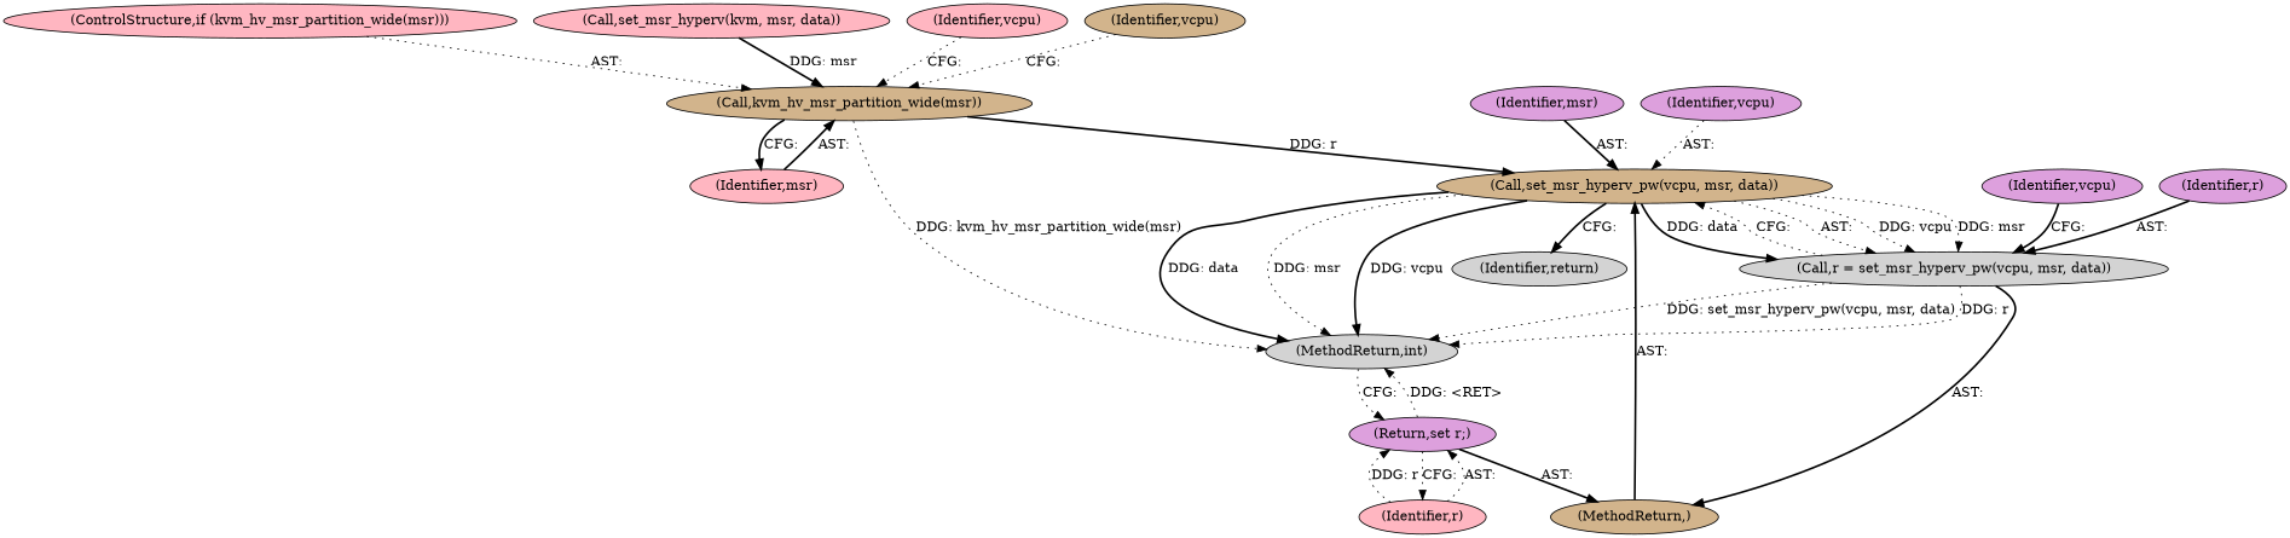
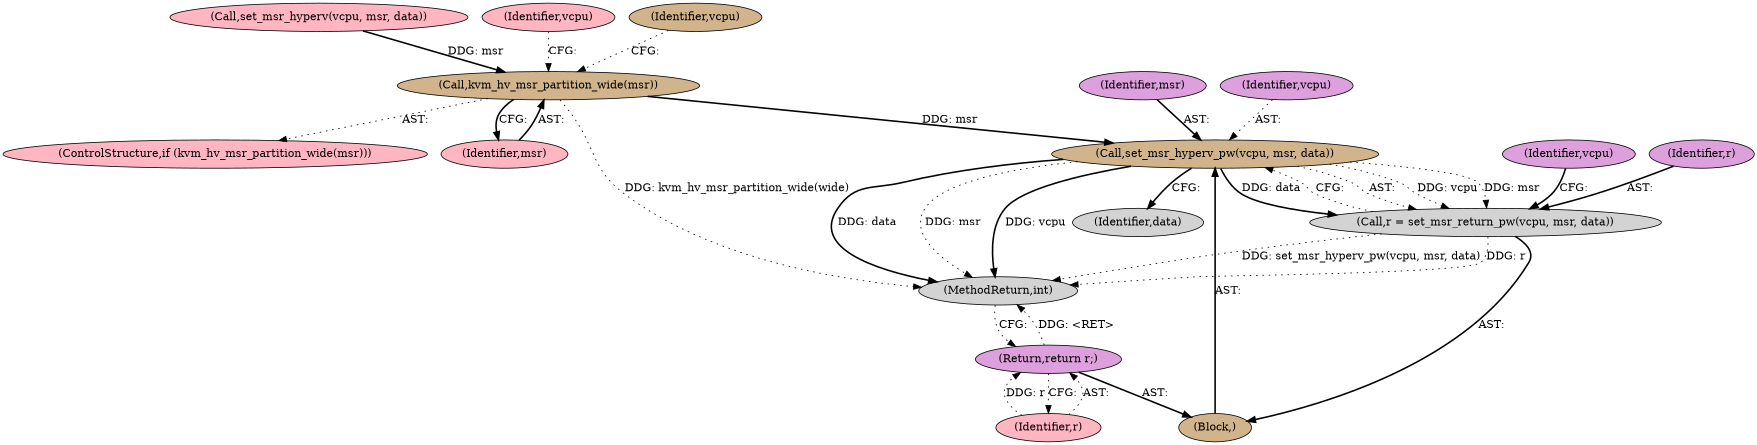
  digraph {
    node [fillcolor=plum style=filled]
    edge [style=dotted]
    n1 [fillcolor=tan label="(Call,set_msr_hyperv_pw(vcpu, msr, data))"]
-   n2 [fillcolor=lightgrey label="(Call,r = set_msr_hyperv_pw(vcpu, msr, data))"]
+   n2 [fillcolor=lightgrey label="(Call,r = set_msr_return_pw(vcpu, msr, data))"]
    n3 [fillcolor=lightgrey label="(MethodReturn,int)"]
-   n4 [fillcolor=lightgrey label="(Identifier,return)"]
-   n5 [fillcolor=tan label="(MethodReturn,)"]
-   n6 [label="(Return,set r;)"]
+   n4 [fillcolor=lightgrey label="(Identifier,data)"]
+   n5 [fillcolor=tan label="(Block,)"]
+   n6 [label="(Return,return r;)"]
    n7 [fillcolor=tan label="(Call,kvm_hv_msr_partition_wide(msr))"]
    n8 [fillcolor=lightpink label="(ControlStructure,if (kvm_hv_msr_partition_wide(msr)))"]
    n9 [fillcolor=lightpink label="(Identifier,msr)"]
-   n10 [fillcolor=lightpink label="(Call,set_msr_hyperv(kvm, msr, data))"]
+   n10 [fillcolor=lightpink label="(Call,set_msr_hyperv(vcpu, msr, data))"]
    n11 [fillcolor=lightpink label="(Identifier,r)"]
    n12 [label="(Identifier,vcpu)"]
    n13 [label="(Identifier,msr)"]
    n14 [fillcolor=lightpink label="(Identifier,vcpu)"]
    n15 [label="(Identifier,vcpu)"]
    n16 [fillcolor=tan label="(Identifier,vcpu)"]
    n17 [label="(Identifier,r)"]
    n1 -> n2 [label="AST: "]
    n1 -> n2 [label="DDG: vcpu"]
    n1 -> n2 [label="DDG: msr"]
    n1 -> n2 [label="DDG: data" style=bold]
    n1 -> n3 [label="DDG: data" style=bold]
    n1 -> n3 [label="DDG: msr"]
    n1 -> n3 [label="DDG: vcpu" style=bold]
    n1 -> n4 [label="CFG: " style=bold]
    n2 -> n1 [label="CFG: "]
    n2 -> n3 [label="DDG: set_msr_hyperv_pw(vcpu, msr, data)"]
    n2 -> n3 [label="DDG: r"]
    n2 -> n5 [label="AST: " style=bold]
    n3 -> n6 [label="CFG: "]
    n5 -> n1 [label="AST: " style=bold]
    n6 -> n3 [label="DDG: <RET>"]
    n6 -> n5 [label="AST: " style=bold]
    n6 -> n11 [label="CFG: "]
-   n7 -> n1 [label="DDG: r" style=bold]
-   n7 -> n3 [label="DDG: kvm_hv_msr_partition_wide(msr)"]
-   n8 -> n7 [label="AST: "]
+   n7 -> n1 [label="DDG: msr" style=bold]
+   n7 -> n3 [label="DDG: kvm_hv_msr_partition_wide(wide)"]
+   n7 -> n8 [label="AST: "]
    n7 -> n9 [label="CFG: " style=bold]
    n9 -> n7 [label="AST: " style=bold]
    n10 -> n7 [label="DDG: msr" style=bold]
    n11 -> n6 [label="AST: "]
    n11 -> n6 [label="DDG: r"]
    n12 -> n2 [label="CFG: " style=bold]
    n13 -> n1 [label="AST: " style=bold]
    n14 -> n7 [label="CFG: "]
    n15 -> n1 [label="AST: "]
    n16 -> n7 [label="CFG: "]
    n17 -> n2 [label="AST: " style=bold]
  }
